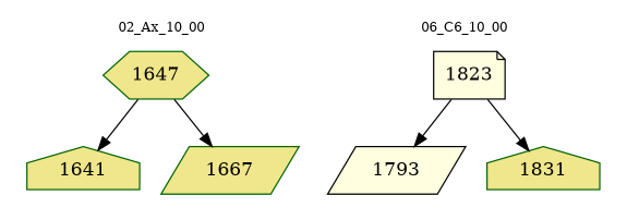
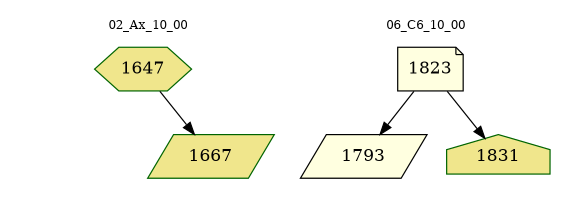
  digraph {
    fontname="DejaVu Serif"
    node [color=darkgreen fillcolor=khaki fontname="DejaVu Serif" shape=house style=filled]
    edge [color=black fontname="DejaVu Serif"]
    n1 [label=1647 shape=hexagon]
-   n2 [label=1641]
    n3 [label=1667 shape=parallelogram]
    n4 [color=black fillcolor=lightyellow label=1823 shape=note]
    n5 [color=black fillcolor=lightyellow label=1793 shape=parallelogram]
    n6 [label=1831]
    subgraph cluster_1 {
      color=white
      fontsize=10
      label="02_Ax_10_00"
      n1
-     n2
      n3
    }
    subgraph cluster_2 {
      color=white
      fontsize=10
      label="06_C6_10_00"
      n4
      n5
      n6
    }
-   n1 -> n2
    n1 -> n3
    n4 -> n5
    n4 -> n6
  }
